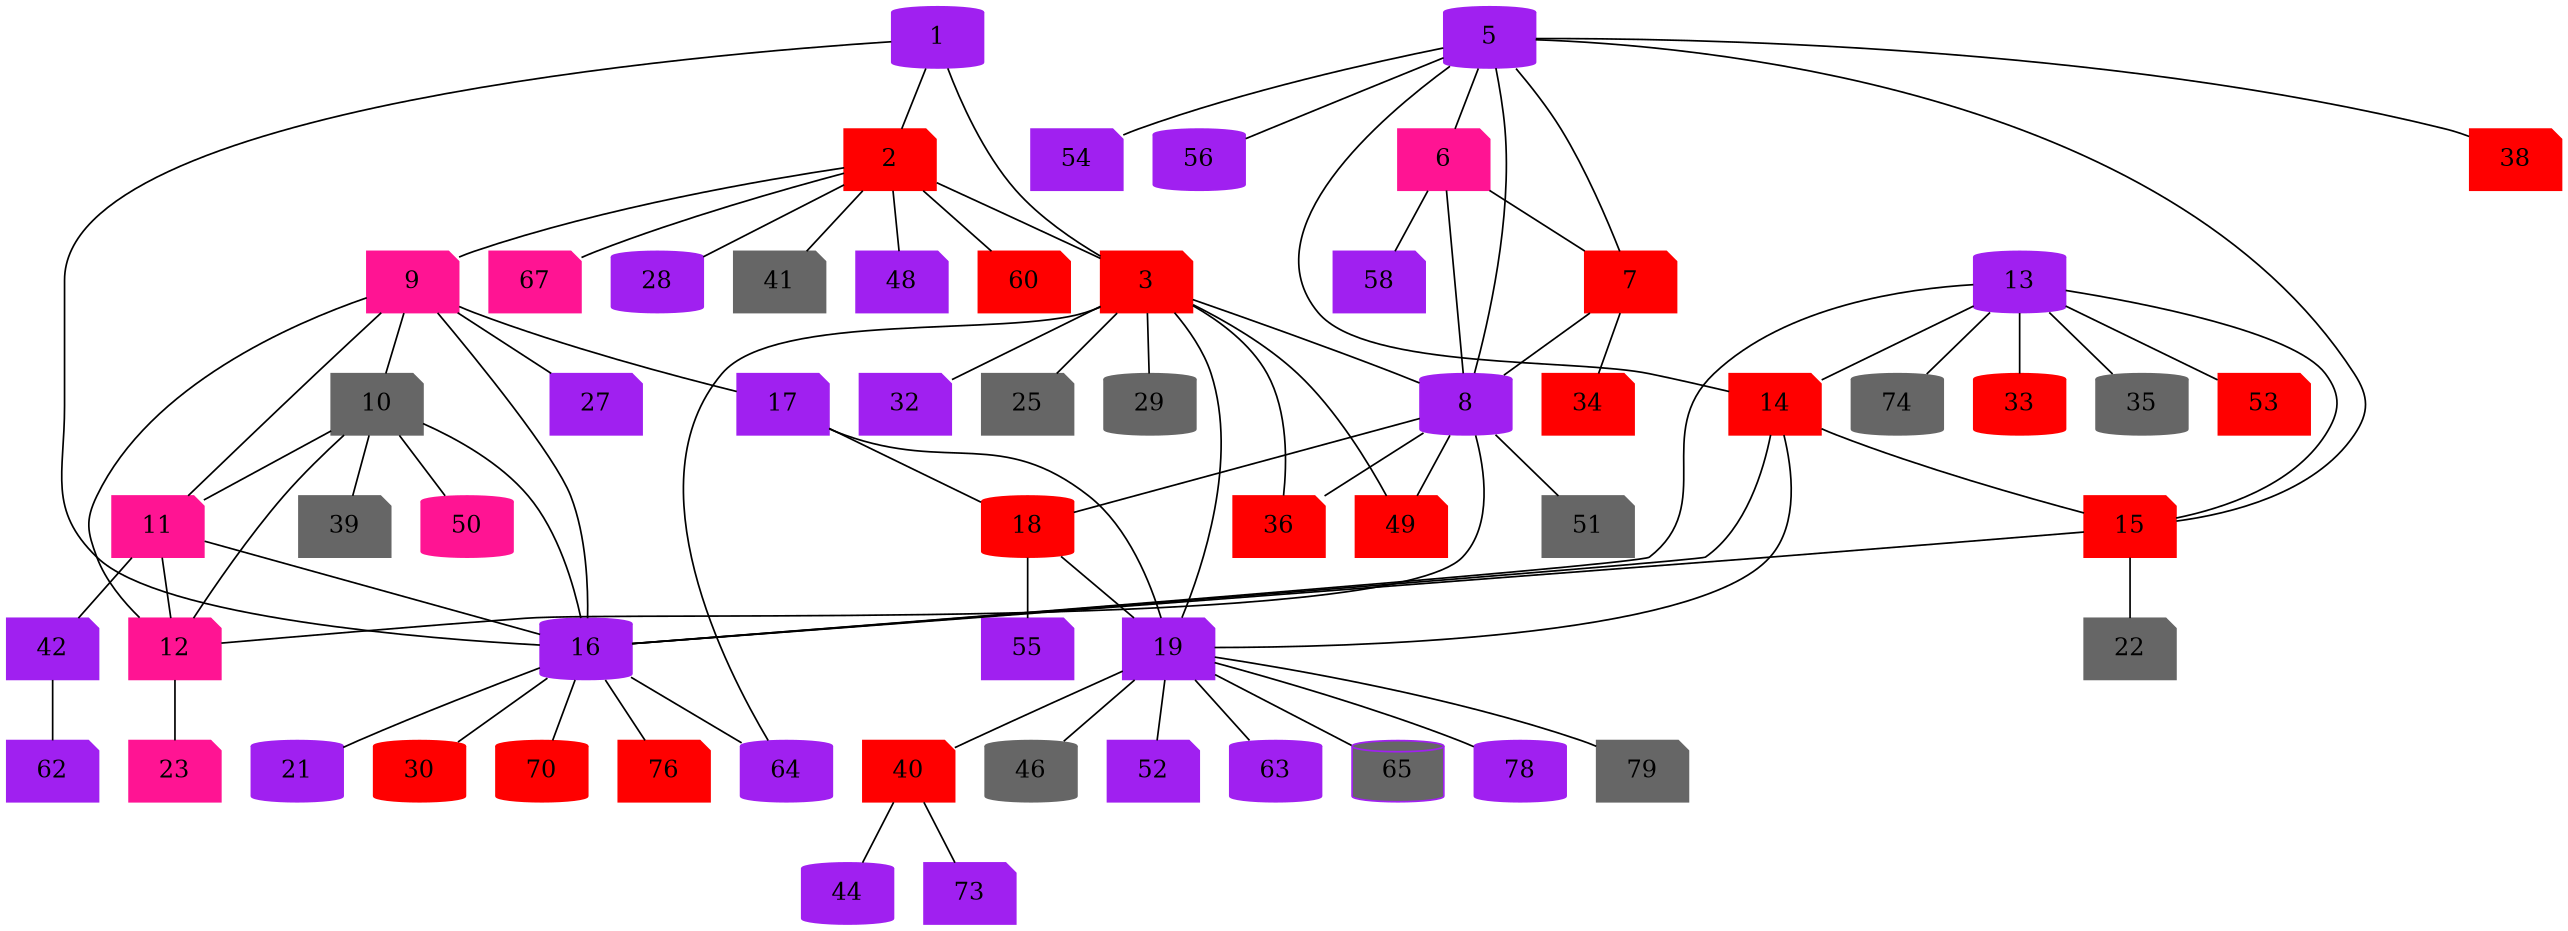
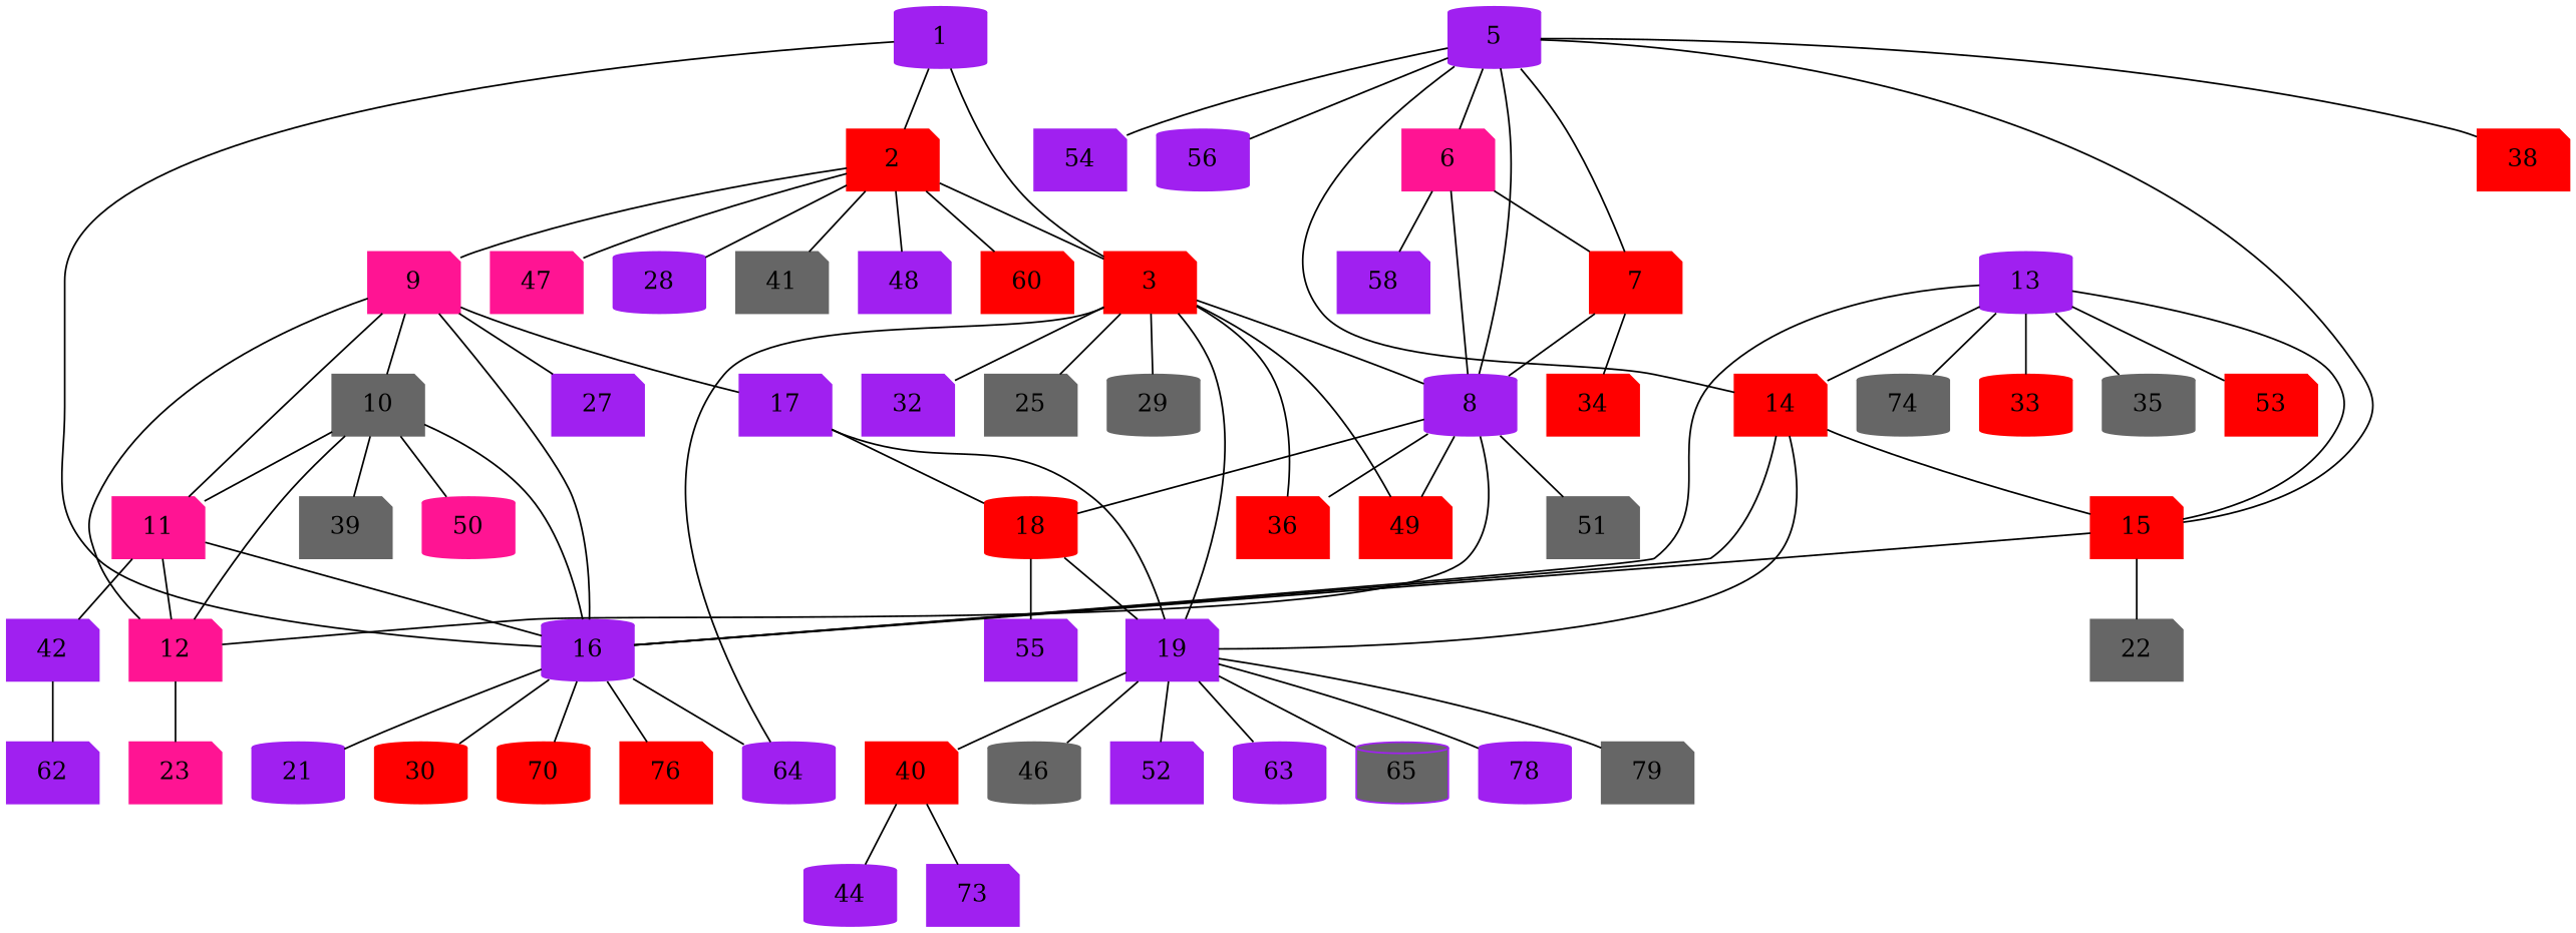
  graph {
    node [color=purple shape=note style=filled]
    1 [shape=cylinder super="+37"]
    2 [color=red super="+45"]
    3 [color=red super="+4"]
    16 [shape=cylinder super="+43"]
    9 [color=deeppink super="+47"]
    28 [shape=cylinder]
    41 [color=gray40]
    48
    60 [color=red]
-   67 [color=deeppink]
+   67 [color=deeppink label=47]
    8 [shape=cylinder super="+72"]
    19 [super="+57"]
    25 [color=gray40]
    29 [color=gray40 shape=cylinder]
    32
    36 [color=red]
    49 [color=red]
    64 [shape=cylinder]
    21 [shape=cylinder]
    30 [color=red shape=cylinder]
    70 [color=red shape=cylinder]
    76 [color=red]
    12 [color=deeppink super="+71"]
    10 [color=gray40 super="+26"]
    11 [color=deeppink]
    17 [super="+66"]
    27
    18 [color=red shape=cylinder super="+20"]
    51 [color=gray40]
    40 [color=red super="+77"]
    46 [color=gray40 shape=cylinder]
    52
    63 [shape=cylinder]
    65 [fillcolor=gray40 shape=cylinder]
    78 [shape=cylinder]
    79 [color=gray40]
    5 [shape=cylinder super="+61"]
    6 [color=deeppink super="+80"]
    7 [color=red super="+68"]
    14 [color=red super="+69"]
    15 [color=red super="+31"]
    38 [color=red]
    54
    56 [shape=cylinder]
    58 [super="+59"]
    34 [color=red]
    22 [color=gray40]
    23 [color=deeppink]
    55
    39 [color=gray40]
    50 [color=deeppink shape=cylinder]
    42 [super="+75"]
    62
    13 [shape=cylinder super="+24"]
    33 [color=red shape=cylinder]
    35 [color=gray40 shape=cylinder]
    53 [color=red]
    74 [color=gray40 shape=cylinder]
    44 [shape=cylinder]
    73
    1 -- 2
    1 -- 3 [weight=2]
    1 -- 16
    2 -- 3 [weight=2]
    2 -- 9
    2 -- 28
    2 -- 41
    2 -- 48
    2 -- 60
    2 -- 67
    3 -- 8
    3 -- 19
    3 -- 25
    3 -- 29
    3 -- 32
    3 -- 36
    3 -- 49
    3 -- 64
    16 -- 64
    16 -- 21
    16 -- 30
    16 -- 70
    16 -- 76
    9 -- 16
    9 -- 12
    9 -- 10
    9 -- 11
    9 -- 17
    9 -- 27
    8 -- 36
    8 -- 49
    8 -- 12
    8 -- 18
    8 -- 51
    19 -- 40
    19 -- 46
    19 -- 52
    19 -- 63
    19 -- 65
    19 -- 78
    19 -- 79
    12 -- 23
    10 -- 16
    10 -- 12
    10 -- 11
    10 -- 39
    10 -- 50
    11 -- 16
    11 -- 12
    11 -- 42
    17 -- 19
    17 -- 18 [weight=2]
    18 -- 19 [weight=2]
    18 -- 55
    40 -- 44
    40 -- 73
    5 -- 8
    5 -- 6
    5 -- 7
    5 -- 14
    5 -- 15
    5 -- 38
    5 -- 54
    5 -- 56
    6 -- 8
    6 -- 7
    6 -- 58
    7 -- 8
    7 -- 34
    14 -- 16
    14 -- 19
    14 -- 15
    15 -- 16
    15 -- 22
    42 -- 62
    13 -- 16
    13 -- 14
    13 -- 15
    13 -- 33
    13 -- 35
    13 -- 53
    13 -- 74
  }
